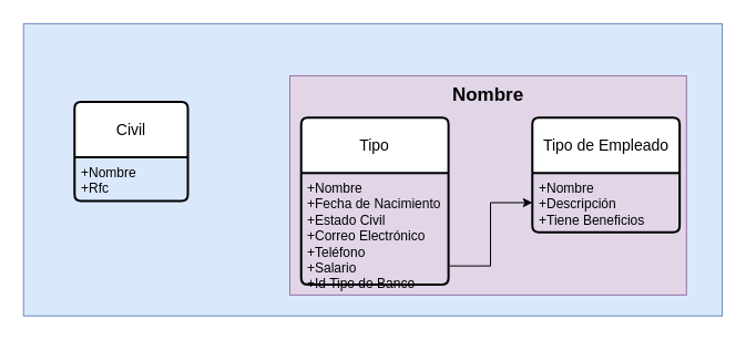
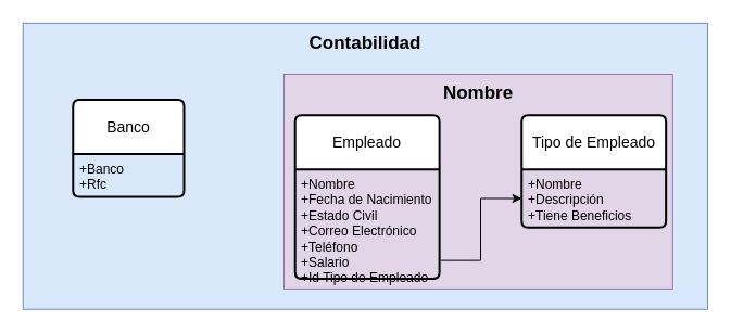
  <mxCell id="0" />
  <mxCell id="1" parent="0" />
  <mxCell id="2" value="" style="rounded=0;whiteSpace=wrap;html=1;fillColor=#dae8fc;strokeColor=#6c8ebf;labelBackgroundColor=none;" vertex="1" parent="1"><mxGeometry x="20.764" y="20.885" width="630.236" height="263.846" as="geometry" /></mxCell>
  <mxCell id="3" value="" style="rounded=0;whiteSpace=wrap;html=1;fillColor=#e1d5e7;strokeColor=#9673a6;" vertex="1" parent="1"><mxGeometry x="261" y="68" width="357.798" height="197.885" as="geometry" /></mxCell>
- <mxCell id="4" value="Tipo" style="swimlane;childLayout=stackLayout;horizontal=1;startSize=50;horizontalStack=0;rounded=1;fontSize=14;fontStyle=0;strokeWidth=2;resizeParent=0;resizeLast=1;shadow=0;dashed=0;align=center;arcSize=4;whiteSpace=wrap;html=1;" vertex="1" parent="1"><mxGeometry x="271.223" y="105.692" width="132.896" height="150.769" as="geometry" /></mxCell>
- <mxCell id="5" value="+Nombre&lt;div&gt;+Fecha de Nacimiento&lt;br&gt;&lt;div&gt;+Estado Civil&lt;/div&gt;&lt;/div&gt;&lt;div&gt;+Correo Electrónico&lt;/div&gt;&lt;div&gt;+Teléfono&lt;/div&gt;&lt;div&gt;+Salario&lt;/div&gt;&lt;div&gt;+Id Tipo de Banco&lt;/div&gt;" style="align=left;strokeColor=none;fillColor=none;spacingLeft=4;fontSize=12;verticalAlign=top;resizable=0;rotatable=0;part=1;html=1;" vertex="1" parent="4"><mxGeometry y="50" width="132.896" height="100.769" as="geometry" /></mxCell>
+ <mxCell id="4" value="Empleado" style="swimlane;childLayout=stackLayout;horizontal=1;startSize=50;horizontalStack=0;rounded=1;fontSize=14;fontStyle=0;strokeWidth=2;resizeParent=0;resizeLast=1;shadow=0;dashed=0;align=center;arcSize=4;whiteSpace=wrap;html=1;" vertex="1" parent="1"><mxGeometry x="271.223" y="105.692" width="132.896" height="150.769" as="geometry" /></mxCell>
+ <mxCell id="5" value="+Nombre&lt;div&gt;+Fecha de Nacimiento&lt;br&gt;&lt;div&gt;+Estado Civil&lt;/div&gt;&lt;/div&gt;&lt;div&gt;+Correo Electrónico&lt;/div&gt;&lt;div&gt;+Teléfono&lt;/div&gt;&lt;div&gt;+Salario&lt;/div&gt;&lt;div&gt;+Id Tipo de Empleado&lt;/div&gt;" style="align=left;strokeColor=none;fillColor=none;spacingLeft=4;fontSize=12;verticalAlign=top;resizable=0;rotatable=0;part=1;html=1;" vertex="1" parent="4"><mxGeometry y="50" width="132.896" height="100.769" as="geometry" /></mxCell>
  <mxCell id="6" value="Tipo de Empleado" style="swimlane;childLayout=stackLayout;horizontal=1;startSize=50;horizontalStack=0;rounded=1;fontSize=14;fontStyle=0;strokeWidth=2;resizeParent=0;resizeLast=1;shadow=0;dashed=0;align=center;arcSize=4;whiteSpace=wrap;html=1;" vertex="1" parent="1"><mxGeometry x="479.768" y="105.692" width="132.896" height="103.654" as="geometry" /></mxCell>
  <mxCell id="7" value="&lt;div&gt;+Nombre&lt;/div&gt;+Descripción&lt;div&gt;+Tiene Beneficios&lt;/div&gt;" style="align=left;strokeColor=none;fillColor=none;spacingLeft=4;fontSize=12;verticalAlign=top;resizable=0;rotatable=0;part=1;html=1;" vertex="1" parent="6"><mxGeometry y="50" width="132.896" height="53.654" as="geometry" /></mxCell>
  <mxCell id="8" style="edgeStyle=orthogonalEdgeStyle;rounded=0;orthogonalLoop=1;jettySize=auto;html=1;exitX=1.008;exitY=0.833;exitDx=0;exitDy=0;exitPerimeter=0;" edge="1" parent="1" source="5" target="7"><mxGeometry relative="1" as="geometry" /></mxCell>
  <mxCell id="9" value="Nombre" style="rounded=0;whiteSpace=wrap;html=1;fillColor=none;strokeColor=none;fontStyle=1;fontSize=17;" vertex="1" parent="1"><mxGeometry x="261" y="74.596" width="357.798" height="23.558" as="geometry" /></mxCell>
- <mxCell id="10" value="Civil" style="swimlane;childLayout=stackLayout;horizontal=1;startSize=50;horizontalStack=0;rounded=1;fontSize=14;fontStyle=0;strokeWidth=2;resizeParent=0;resizeLast=1;shadow=0;dashed=0;align=center;arcSize=4;whiteSpace=wrap;html=1;" vertex="1" parent="1"><mxGeometry x="66.767" y="91.558" width="102.228" height="89.519" as="geometry" /></mxCell>
- <mxCell id="11" value="&lt;div&gt;+Nombre&lt;/div&gt;+Rfc" style="align=left;strokeColor=none;fillColor=none;spacingLeft=4;fontSize=12;verticalAlign=top;resizable=0;rotatable=0;part=1;html=1;" vertex="1" parent="10"><mxGeometry y="50" width="102.228" height="39.519" as="geometry" /></mxCell>
+ <mxCell id="10" value="Banco" style="swimlane;childLayout=stackLayout;horizontal=1;startSize=50;horizontalStack=0;rounded=1;fontSize=14;fontStyle=0;strokeWidth=2;resizeParent=0;resizeLast=1;shadow=0;dashed=0;align=center;arcSize=4;whiteSpace=wrap;html=1;" vertex="1" parent="1"><mxGeometry x="66.767" y="91.558" width="102.228" height="89.519" as="geometry" /></mxCell>
+ <mxCell id="11" value="&lt;div&gt;+Banco&lt;/div&gt;+Rfc" style="align=left;strokeColor=none;fillColor=none;spacingLeft=4;fontSize=12;verticalAlign=top;resizable=0;rotatable=0;part=1;html=1;" vertex="1" parent="10"><mxGeometry y="50" width="102.228" height="39.519" as="geometry" /></mxCell>
+ <mxCell id="12" value="Contabilidad" style="rounded=0;whiteSpace=wrap;html=1;fillColor=none;strokeColor=none;fontStyle=1;fontSize=17;" vertex="1" parent="1"><mxGeometry x="20.764" y="25.596" width="630.236" height="28.269" as="geometry" /></mxCell>
